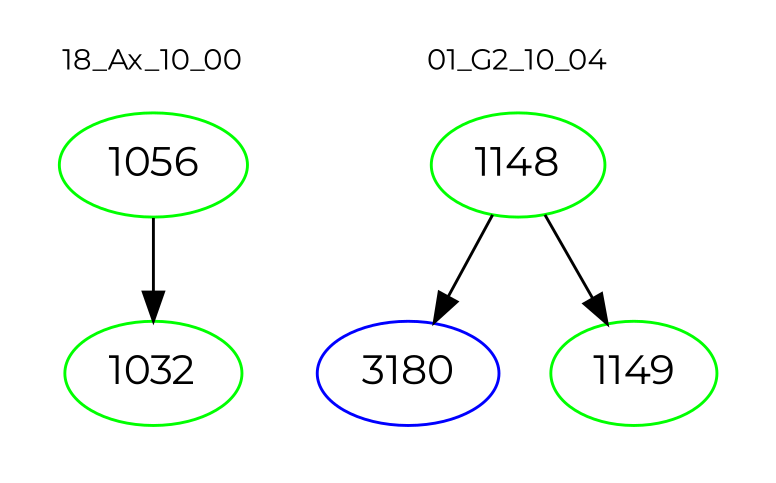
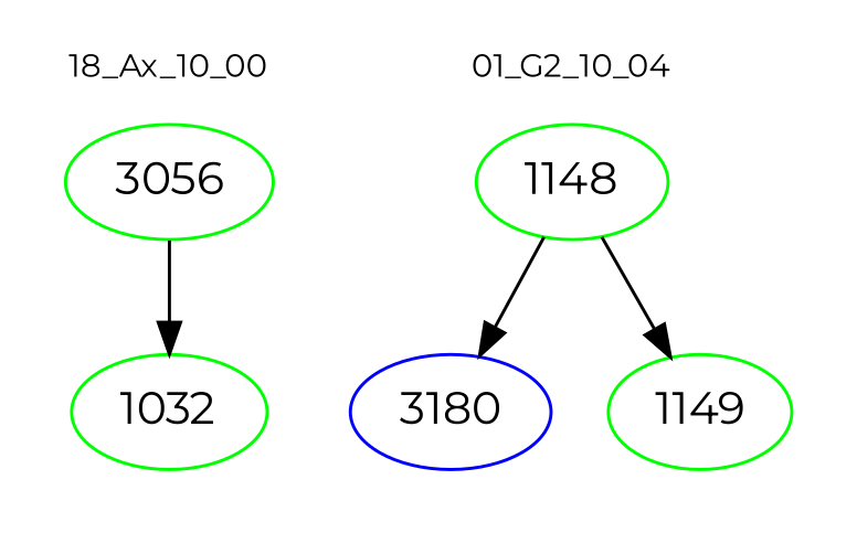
  digraph {
    fontname=Montserrat
    node [color=green fontname=Montserrat]
    edge [color=black fontname=Montserrat]
-   n1 [label=1056]
+   n1 [label=3056]
    n2 [label=1032]
    n3 [label=1148]
    n4 [color=blue label=3180]
    n5 [label=1149]
    subgraph cluster_1 {
      color=white
      fontsize=10
      label="18_Ax_10_00"
      n1
      n2
    }
    subgraph cluster_2 {
      color=white
      fontsize=10
      label="01_G2_10_04"
      n3
      n4
      n5
    }
    n1 -> n2
    n3 -> n4
    n3 -> n5
  }
